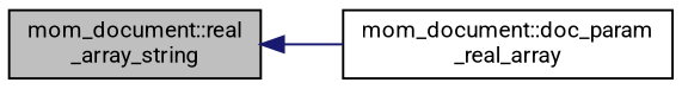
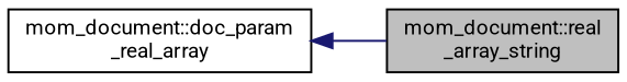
  digraph {
    rankdir=LR
    fontname=Roboto
    node [color=black fontname=Roboto fontsize=10 shape=record style=filled]
    n1 [fillcolor=grey75 fontcolor=black height=0.2 label="mom_document::real\l_array_string" width=0.4]
    n2 [fillcolor=white height=0.2 label="mom_document::doc_param\l_real_array" width=0.4]
-   n1 -> n2 [color=midnightblue dir=back fontname=Roboto fontsize=10 labelfontname=Helvetica labelfontsize=10 style=solid]
+   n2 -> n1 [color=midnightblue dir=back fontname=Roboto fontsize=10 labelfontname=Helvetica labelfontsize=10 style=solid]
  }
